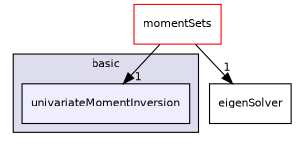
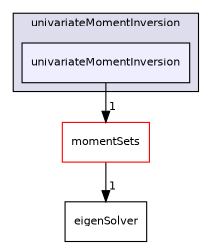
  digraph {
    compound=true
    node [fontname=Helvetica fontsize=10 shape=box]
    edge [headlabel=1 labeldistance=1.5 labelfontname=Helvetica labelfontsize=10]
    n1 [fillcolor="#eeeeff" label=univariateMomentInversion pencolor=black style=filled]
    n2 [color=red label=momentSets]
    n3 [label=eigenSolver]
    subgraph cluster_1 {
      bgcolor="#ddddee"
      fontname=Helvetica
      fontsize=10
-     label=basic
+     label=univariateMomentInversion
      pencolor=black
      n1
    }
-   n2 -> n1
+   n1 -> n2
    n2 -> n3
  }
